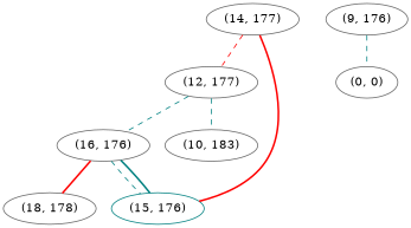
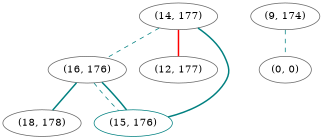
  graph {
    node [color=gray40]
    edge [color=teal style=dashed weight=1]
    "(14, 177)"
    "(16, 176)"
    "(12, 177)"
    "(15, 176)" [color=teal]
    "(18, 178)"
-   "(10, 183)"
-   "(9, 176)"
+   "(9, 176)" [label="(9, 174)"]
    "(0, 0)"
-   "(12, 177)" -- "(16, 176)"
-   "(14, 177)" -- "(12, 177)" [color=red]
-   "(14, 177)" -- "(15, 176)" [color=red style=bold]
+   "(14, 177)" -- "(16, 176)"
+   "(14, 177)" -- "(12, 177)" [color=red style=bold]
+   "(14, 177)" -- "(15, 176)" [style=bold]
    "(16, 176)" -- "(15, 176)"
    "(16, 176)" -- "(15, 176)" [style=bold]
-   "(16, 176)" -- "(18, 178)" [color=red style=bold]
-   "(12, 177)" -- "(10, 183)"
+   "(16, 176)" -- "(18, 178)" [style=bold]
    "(9, 176)" -- "(0, 0)" [weight=4]
  }
